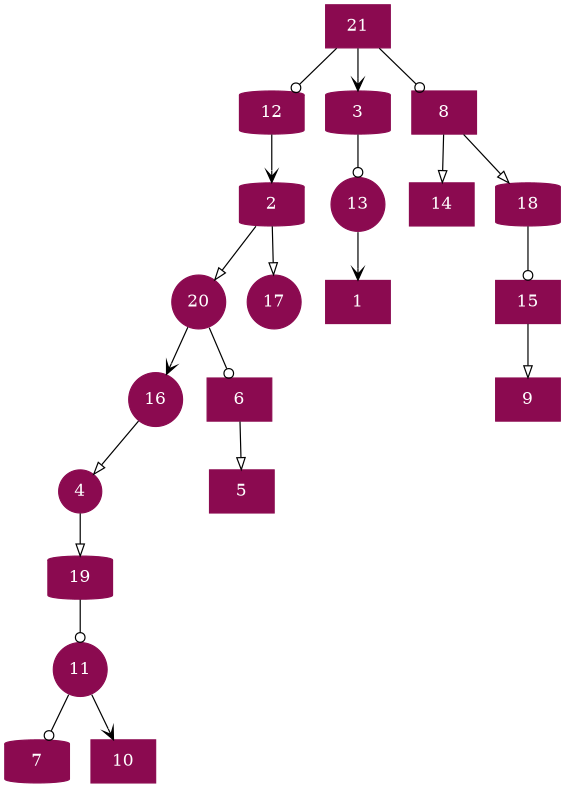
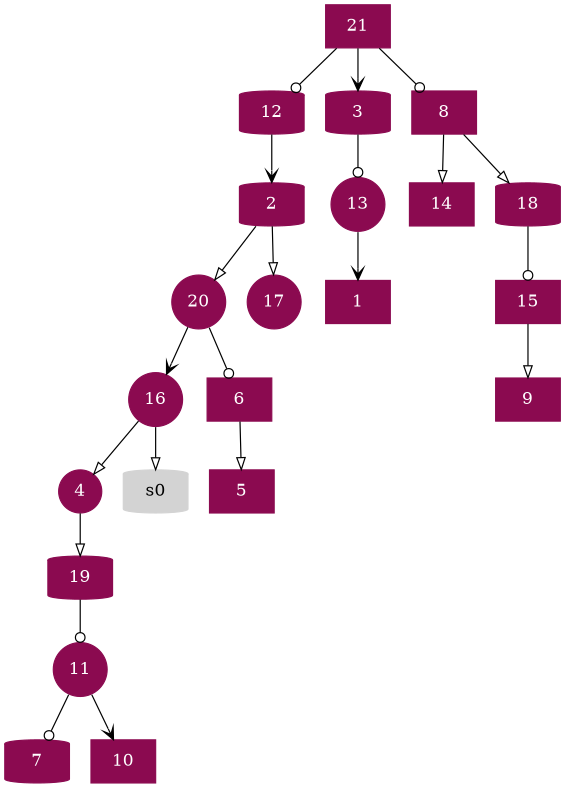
  digraph {
    node [color=deeppink4 fontcolor=white style=filled shape=box]
    edge [arrowhead=onormal]
    13 [shape=circle]
    1
    12 [shape=cylinder]
    2 [shape=cylinder]
    20 [shape=circle]
    17 [shape=circle]
    21
    3 [shape=cylinder]
    8
    16 [shape=circle]
    4 [shape=circle]
+   s0 [color=lightgrey fontcolor=black shape=cylinder]
    19 [shape=cylinder]
    6
    5
    11 [shape=circle]
    7 [shape=cylinder]
    10
    14
    18 [shape=cylinder]
    15
    9
    13 -> 1 [arrowhead=vee]
    12 -> 2 [arrowhead=vee]
    2 -> 20
    2 -> 17
    20 -> 16 [arrowhead=vee]
    20 -> 6 [arrowhead=odot]
    21 -> 12 [arrowhead=odot]
    21 -> 3 [arrowhead=vee]
    21 -> 8 [arrowhead=odot]
    3 -> 13 [arrowhead=odot]
    8 -> 14
    8 -> 18
    16 -> 4
+   16 -> s0
    4 -> 19
    19 -> 11 [arrowhead=odot]
    6 -> 5
    11 -> 7 [arrowhead=odot]
    11 -> 10 [arrowhead=vee]
    18 -> 15 [arrowhead=odot]
    15 -> 9
  }
